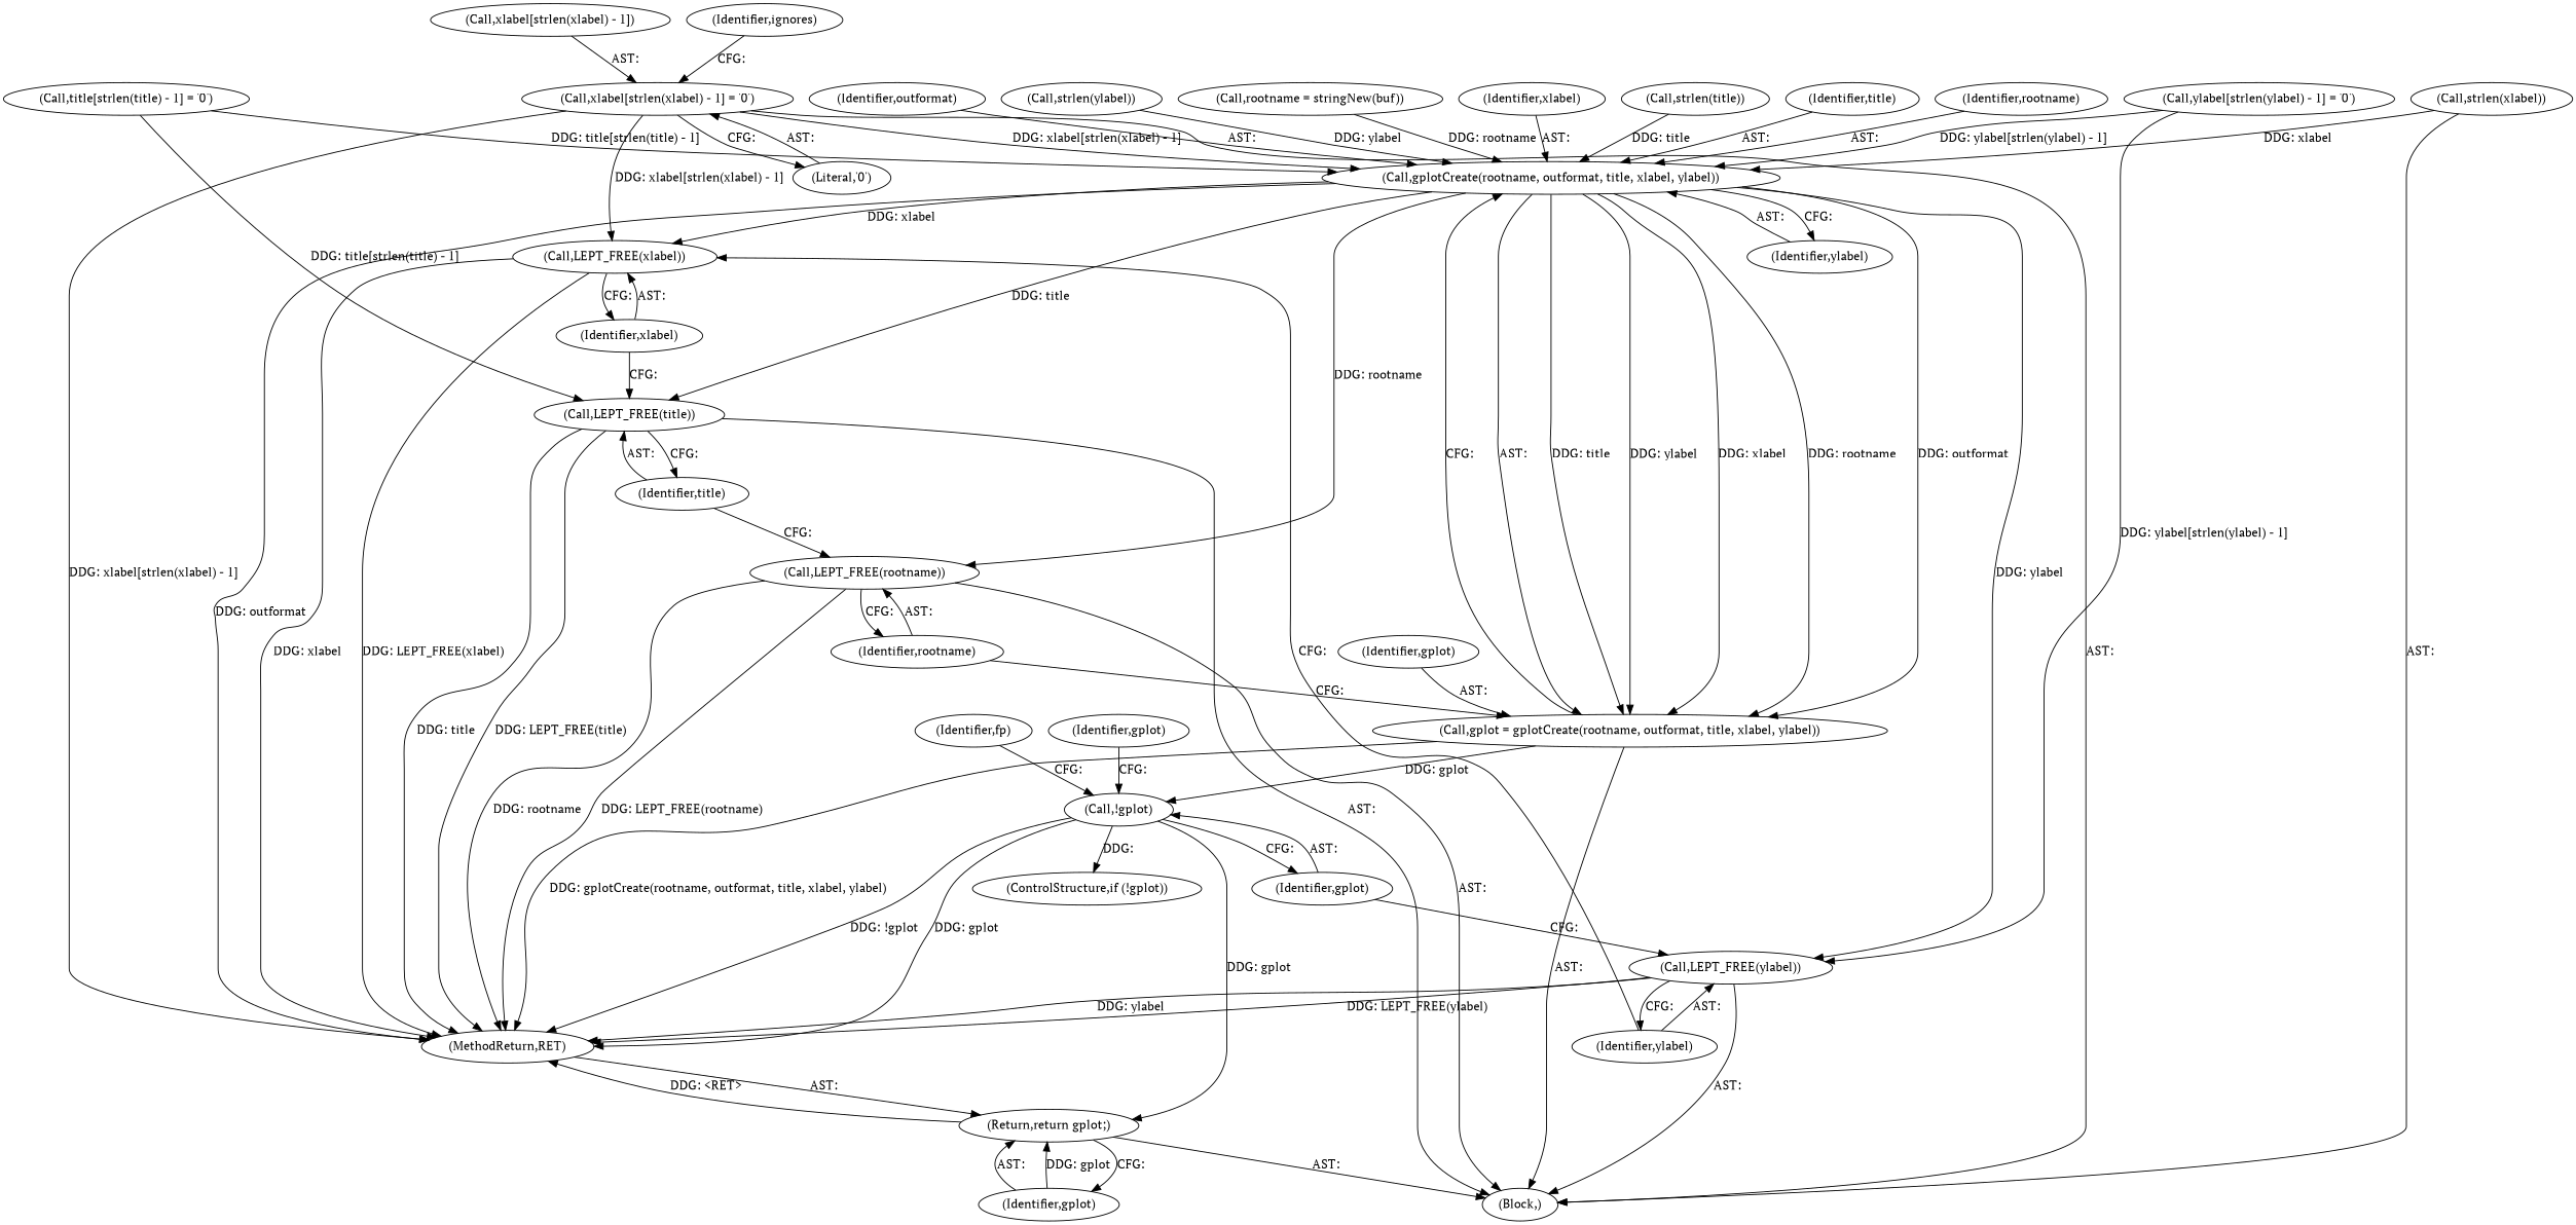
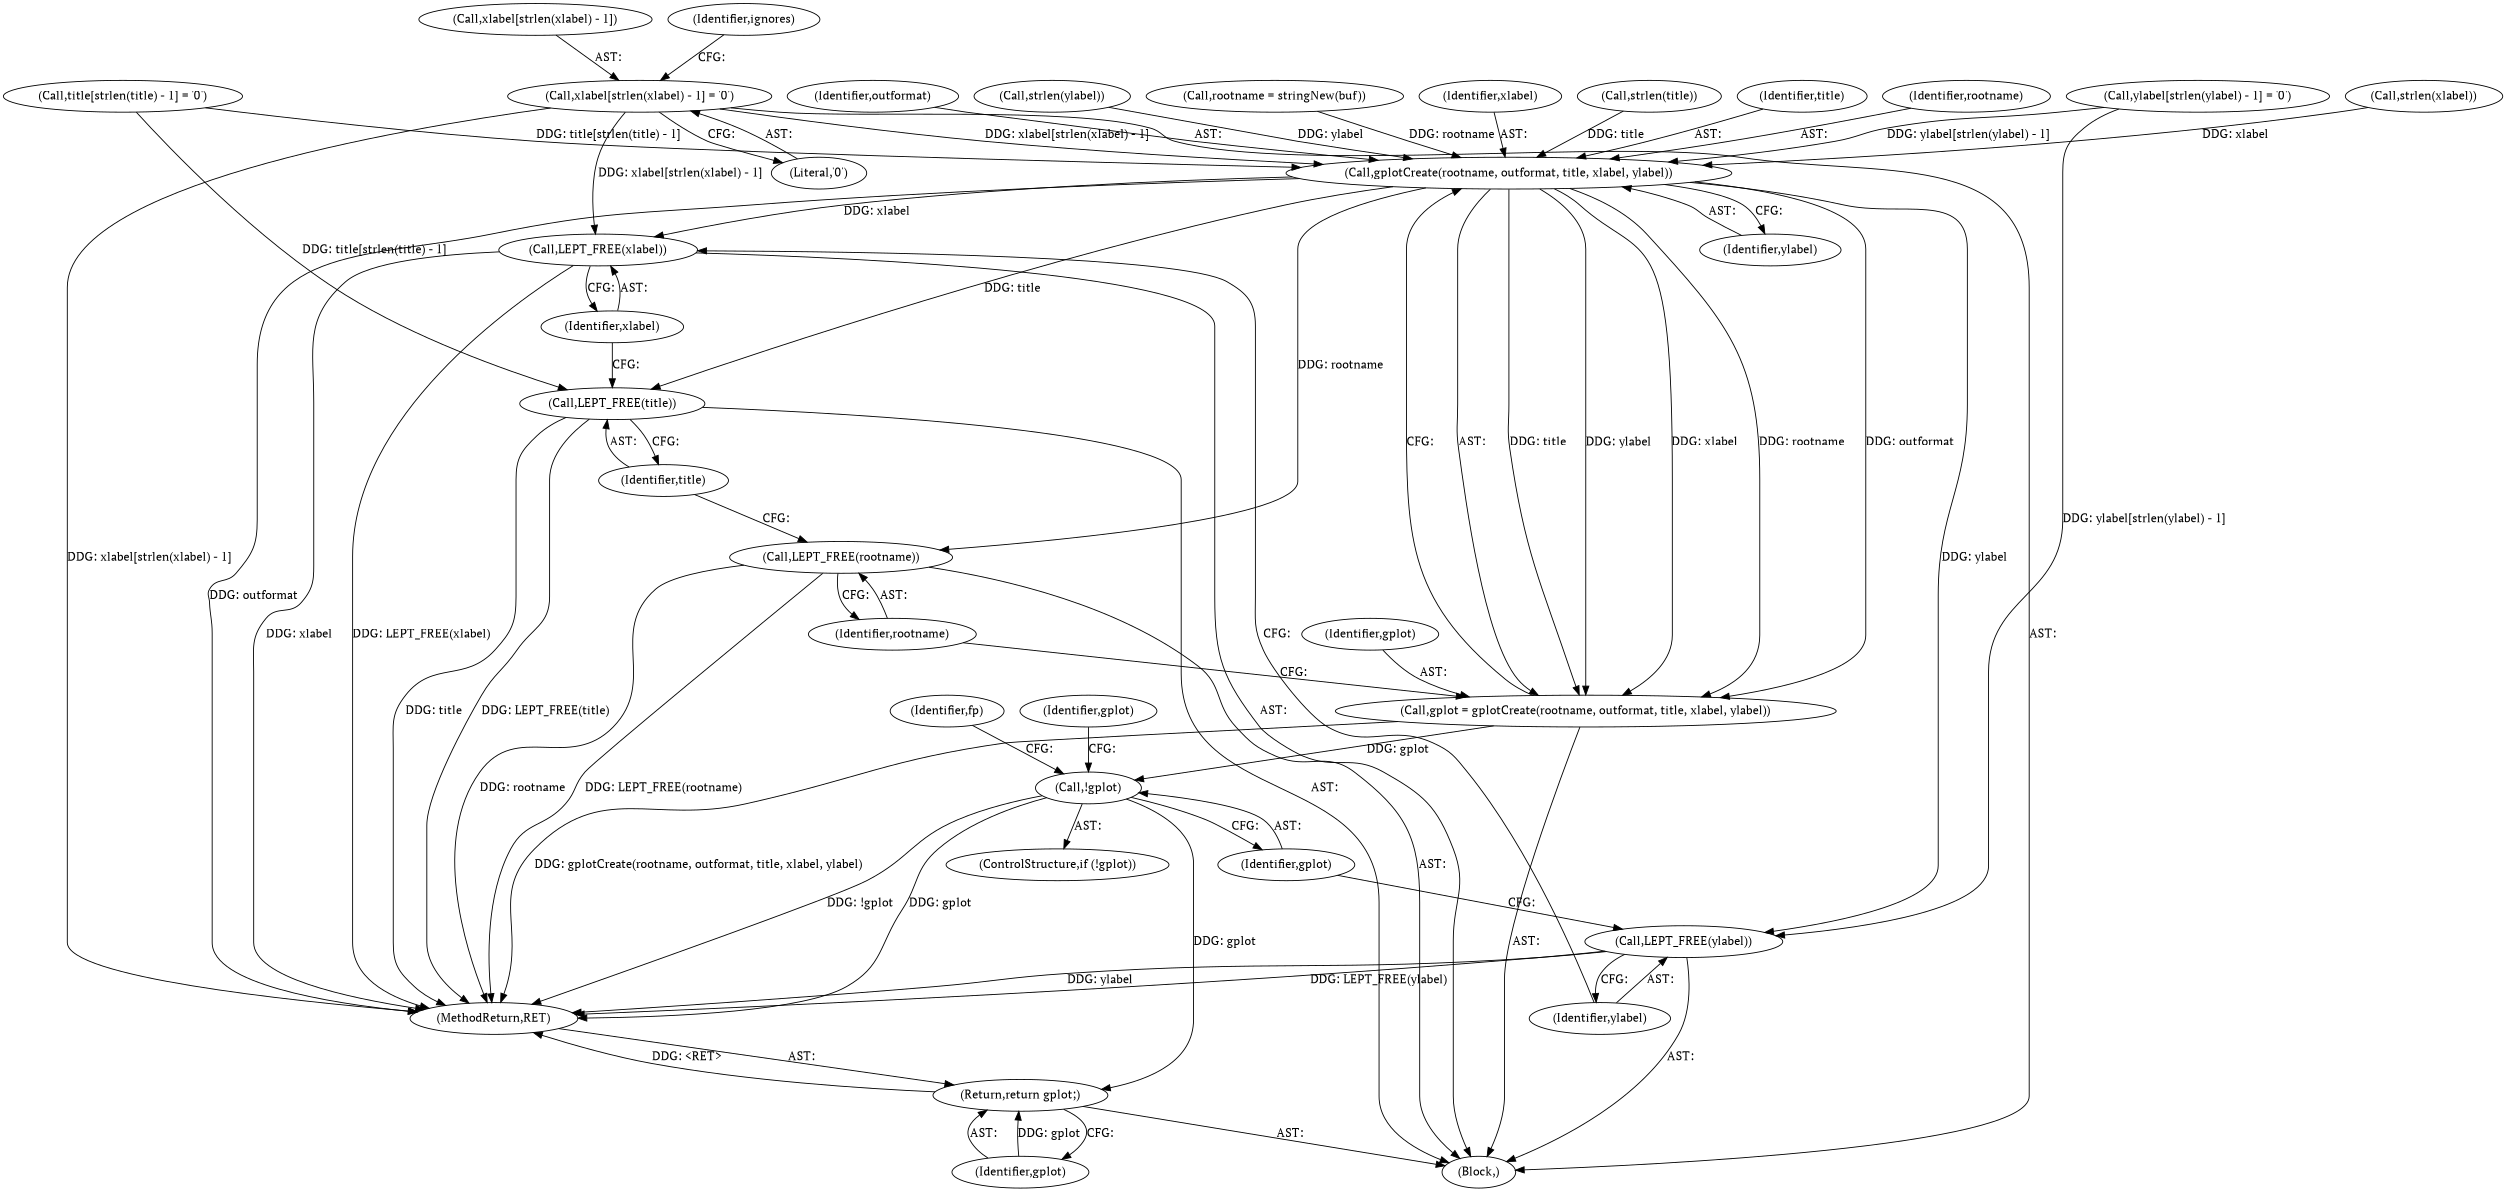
  digraph {
    fontname="PT Serif"
    node [fontname="PT Serif"]
    edge [fontname="PT Serif"]
    n1 [label="(Call,xlabel[strlen(xlabel) - 1] = '\0')"]
    n2 [label="(Call,gplotCreate(rootname, outformat, title, xlabel, ylabel))"]
    n3 [label="(Call,LEPT_FREE(xlabel))"]
    n4 [label="(MethodReturn,RET)"]
    n5 [label="(Block,)"]
    n6 [label="(Literal,'\0')"]
    n7 [label="(Call,gplot = gplotCreate(rootname, outformat, title, xlabel, ylabel))"]
    n8 [label="(Call,LEPT_FREE(rootname))"]
    n9 [label="(Call,LEPT_FREE(title))"]
    n10 [label="(Call,LEPT_FREE(ylabel))"]
    n11 [label="(Identifier,ylabel)"]
    n12 [label="(Identifier,xlabel)"]
    n13 [label="(Return,return gplot;)"]
    n14 [label="(Call,!gplot)"]
    n15 [label="(Identifier,rootname)"]
    n16 [label="(Identifier,title)"]
    n17 [label="(Identifier,ylabel)"]
    n18 [label="(ControlStructure,if (!gplot))"]
    n19 [label="(Identifier,gplot)"]
    n20 [label="(Identifier,gplot)"]
    n21 [label="(Identifier,gplot)"]
    n22 [label="(Identifier,fp)"]
    n23 [label="(Call,strlen(ylabel))"]
    n24 [label="(Call,strlen(title))"]
    n25 [label="(Identifier,gplot)"]
    n26 [label="(Identifier,title)"]
    n27 [label="(Call,xlabel[strlen(xlabel) - 1])"]
    n28 [label="(Call,ylabel[strlen(ylabel) - 1] = '\0')"]
    n29 [label="(Identifier,rootname)"]
    n30 [label="(Identifier,outformat)"]
    n31 [label="(Identifier,ignores)"]
    n32 [label="(Call,strlen(xlabel))"]
    n33 [label="(Call,title[strlen(title) - 1] = '\0')"]
    n34 [label="(Call,rootname = stringNew(buf))"]
    n35 [label="(Identifier,xlabel)"]
    n1 -> n2 [label="DDG: xlabel[strlen(xlabel) - 1]"]
    n1 -> n3 [label="DDG: xlabel[strlen(xlabel) - 1]"]
    n1 -> n4 [label="DDG: xlabel[strlen(xlabel) - 1]"]
    n1 -> n5 [label="AST: "]
    n1 -> n6 [label="CFG: "]
    n2 -> n3 [label="DDG: xlabel"]
    n2 -> n4 [label="DDG: outformat"]
    n2 -> n7 [label="AST: "]
    n2 -> n7 [label="DDG: title"]
    n2 -> n7 [label="DDG: ylabel"]
    n2 -> n7 [label="DDG: xlabel"]
    n2 -> n7 [label="DDG: rootname"]
    n2 -> n7 [label="DDG: outformat"]
    n2 -> n8 [label="DDG: rootname"]
    n2 -> n9 [label="DDG: title"]
    n2 -> n10 [label="DDG: ylabel"]
    n2 -> n11 [label="CFG: "]
    n3 -> n4 [label="DDG: xlabel"]
    n3 -> n4 [label="DDG: LEPT_FREE(xlabel)"]
-   n32 -> n5 [label="AST: "]
+   n3 -> n5 [label="AST: "]
    n3 -> n12 [label="CFG: "]
    n4 -> n13 [label="AST: "]
    n6 -> n1 [label="AST: "]
    n7 -> n2 [label="CFG: "]
    n7 -> n4 [label="DDG: gplotCreate(rootname, outformat, title, xlabel, ylabel)"]
    n7 -> n5 [label="AST: "]
    n7 -> n14 [label="DDG: gplot"]
    n8 -> n4 [label="DDG: rootname"]
    n8 -> n4 [label="DDG: LEPT_FREE(rootname)"]
    n8 -> n5 [label="AST: "]
    n8 -> n15 [label="CFG: "]
    n9 -> n4 [label="DDG: title"]
    n9 -> n4 [label="DDG: LEPT_FREE(title)"]
    n9 -> n5 [label="AST: "]
    n9 -> n16 [label="CFG: "]
    n10 -> n4 [label="DDG: LEPT_FREE(ylabel)"]
    n10 -> n4 [label="DDG: ylabel"]
    n10 -> n5 [label="AST: "]
    n10 -> n17 [label="CFG: "]
    n11 -> n2 [label="AST: "]
    n12 -> n3 [label="AST: "]
    n12 -> n9 [label="CFG: "]
    n13 -> n4 [label="DDG: <RET>"]
    n13 -> n5 [label="AST: "]
    n13 -> n20 [label="CFG: "]
    n14 -> n4 [label="DDG: gplot"]
    n14 -> n4 [label="DDG: !gplot"]
    n14 -> n13 [label="DDG: gplot"]
-   n14 -> n18 [label="DDG: "]
+   n14 -> n18 [label="AST: "]
    n14 -> n19 [label="CFG: "]
    n15 -> n7 [label="CFG: "]
    n15 -> n8 [label="AST: "]
    n16 -> n8 [label="CFG: "]
    n16 -> n9 [label="AST: "]
    n17 -> n3 [label="CFG: "]
    n17 -> n10 [label="AST: "]
    n19 -> n10 [label="CFG: "]
    n19 -> n14 [label="AST: "]
    n20 -> n13 [label="AST: "]
    n20 -> n13 [label="DDG: gplot"]
    n21 -> n14 [label="CFG: "]
    n22 -> n14 [label="CFG: "]
    n23 -> n2 [label="DDG: ylabel"]
    n24 -> n2 [label="DDG: title"]
    n25 -> n7 [label="AST: "]
    n26 -> n2 [label="AST: "]
    n27 -> n1 [label="AST: "]
    n28 -> n2 [label="DDG: ylabel[strlen(ylabel) - 1]"]
    n28 -> n10 [label="DDG: ylabel[strlen(ylabel) - 1]"]
    n29 -> n2 [label="AST: "]
    n30 -> n2 [label="AST: "]
    n31 -> n1 [label="CFG: "]
    n32 -> n2 [label="DDG: xlabel"]
    n33 -> n2 [label="DDG: title[strlen(title) - 1]"]
    n33 -> n9 [label="DDG: title[strlen(title) - 1]"]
    n34 -> n2 [label="DDG: rootname"]
    n35 -> n2 [label="AST: "]
  }
